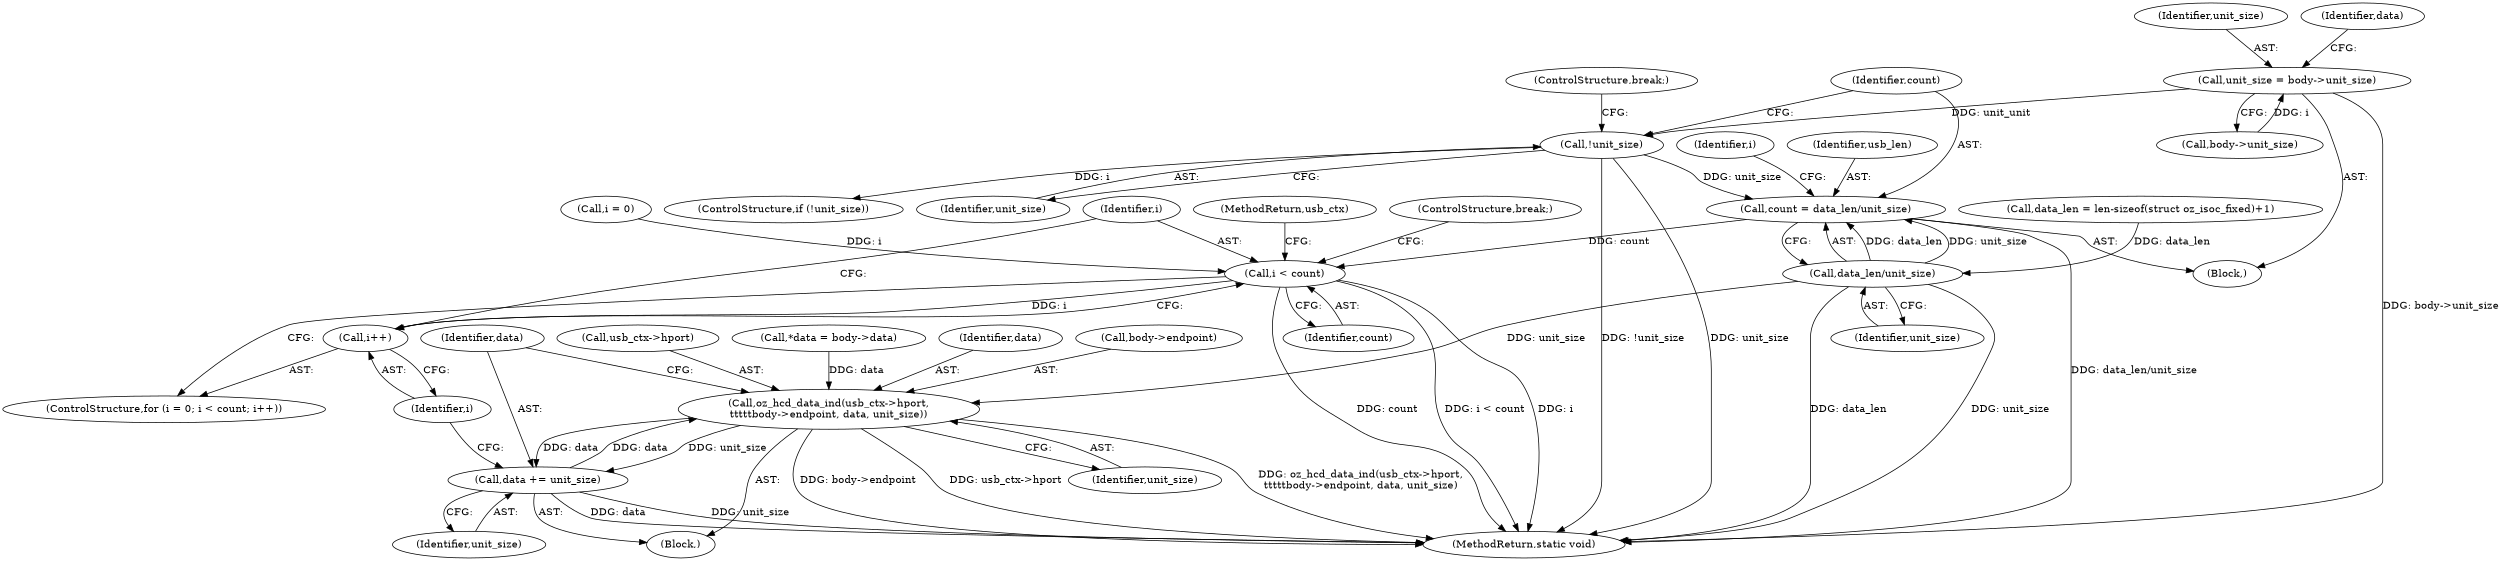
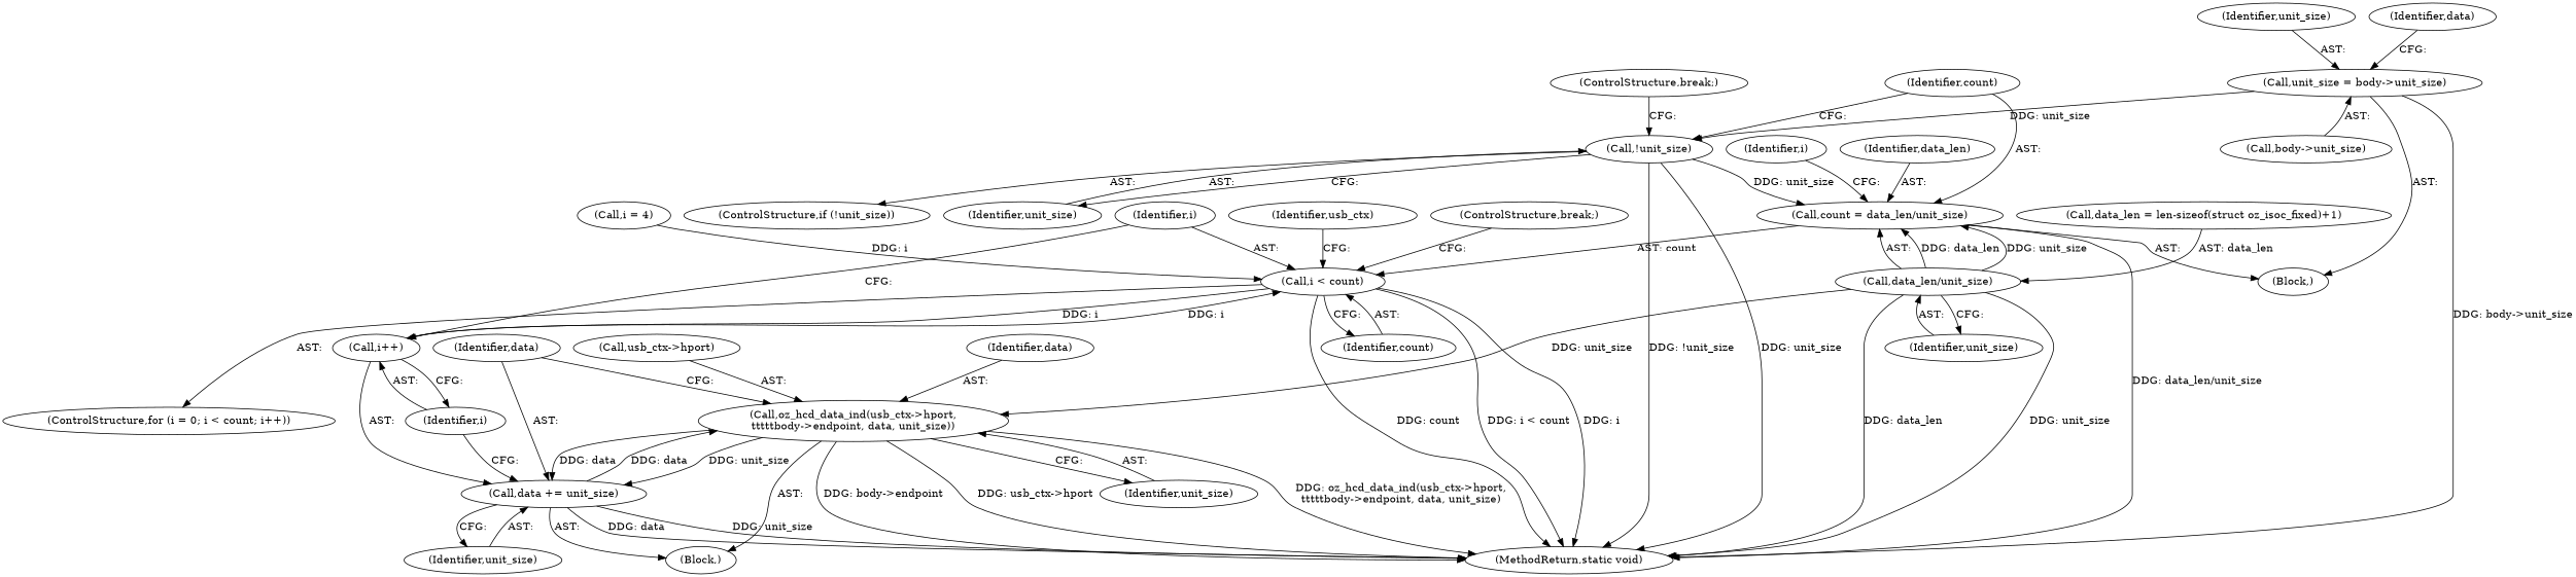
  digraph {
    n1 [label="(Call,unit_size = body->unit_size)"]
    n2 [label="(Call,!unit_size)"]
    n3 [label="(Block,)"]
    n4 [label="(MethodReturn,static void)"]
    n5 [label="(Call,body->unit_size)"]
    n6 [label="(ControlStructure,if (!unit_size))"]
    n7 [label="(Identifier,unit_size)"]
    n8 [label="(Call,count = data_len/unit_size)"]
    n9 [label="(Call,data_len/unit_size)"]
    n10 [label="(Call,oz_hcd_data_ind(usb_ctx->hport,\n\t\t\t\t\tbody->endpoint, data, unit_size))"]
    n11 [label="(Identifier,unit_size)"]
    n12 [label="(Call,i < count)"]
    n13 [label="(Call,data += unit_size)"]
    n14 [label="(Identifier,unit_size)"]
    n15 [label="(Block,)"]
    n16 [label="(Call,i++)"]
    n17 [label="(ControlStructure,for (i = 0; i < count; i++))"]
    n18 [label="(Identifier,count)"]
    n19 [label="(Identifier,i)"]
    n20 [label="(Identifier,unit_size)"]
-   n21 [label="(MethodReturn,usb_ctx)"]
-   n22 [label="(Call,*data = body->data)"]
+   n21 [label="(Identifier,usb_ctx)"]
    n23 [label="(Identifier,data)"]
    n24 [label="(ControlStructure,break;)"]
    n25 [label="(Call,data_len = len-sizeof(struct oz_isoc_fixed)+1)"]
    n26 [label="(Identifier,unit_size)"]
-   n27 [label="(Call,body->endpoint)"]
    n28 [label="(Call,usb_ctx->hport)"]
    n29 [label="(Identifier,i)"]
    n30 [label="(Identifier,i)"]
-   n31 [label="(Identifier,usb_len)"]
+   n31 [label="(Identifier,data_len)"]
    n32 [label="(Identifier,data)"]
    n33 [label="(Identifier,count)"]
    n34 [label="(Identifier,data)"]
    n35 [label="(ControlStructure,break;)"]
-   n36 [label="(Call,i = 0)"]
-   n1 -> n2 [label="DDG: unit_unit"]
+   n36 [label="(Call,i = 4)"]
+   n1 -> n2 [label="DDG: unit_size"]
    n1 -> n3 [label="AST: "]
    n1 -> n4 [label="DDG: body->unit_size"]
-   n1 -> n5 [label="CFG: "]
    n2 -> n4 [label="DDG: unit_size"]
    n2 -> n4 [label="DDG: !unit_size"]
-   n2 -> n6 [label="DDG: i"]
+   n2 -> n6 [label="AST: "]
    n2 -> n7 [label="CFG: "]
    n2 -> n8 [label="DDG: unit_size"]
-   n5 -> n1 [label="DDG: i"]
+   n5 -> n1 [label="AST: "]
    n7 -> n2 [label="AST: "]
    n8 -> n3 [label="AST: "]
    n8 -> n4 [label="DDG: data_len/unit_size"]
-   n8 -> n9 [label="CFG: "]
-   n8 -> n12 [label="DDG: count"]
+   n8 -> n12 [label="AST: count"]
    n9 -> n4 [label="DDG: data_len"]
    n9 -> n4 [label="DDG: unit_size"]
    n9 -> n8 [label="AST: "]
    n9 -> n8 [label="DDG: data_len"]
    n9 -> n8 [label="DDG: unit_size"]
    n9 -> n10 [label="DDG: unit_size"]
    n9 -> n11 [label="CFG: "]
    n10 -> n4 [label="DDG: usb_ctx->hport"]
    n10 -> n4 [label="DDG: oz_hcd_data_ind(usb_ctx->hport,\n\t\t\t\t\tbody->endpoint, data, unit_size)"]
    n10 -> n4 [label="DDG: body->endpoint"]
    n10 -> n13 [label="DDG: unit_size"]
    n10 -> n13 [label="DDG: data"]
    n10 -> n14 [label="CFG: "]
    n10 -> n15 [label="AST: "]
    n11 -> n9 [label="AST: "]
    n12 -> n4 [label="DDG: count"]
    n12 -> n4 [label="DDG: i < count"]
    n12 -> n4 [label="DDG: i"]
    n12 -> n16 [label="DDG: i"]
-   n12 -> n17 [label="CFG: "]
+   n12 -> n17 [label="AST: "]
    n12 -> n18 [label="CFG: "]
    n13 -> n4 [label="DDG: unit_size"]
    n13 -> n4 [label="DDG: data"]
    n13 -> n10 [label="DDG: data"]
    n13 -> n15 [label="AST: "]
    n13 -> n20 [label="CFG: "]
    n14 -> n10 [label="AST: "]
-   n16 -> n12 [label="CFG: "]
-   n16 -> n17 [label="AST: "]
+   n16 -> n12 [label="DDG: i"]
+   n16 -> n13 [label="AST: "]
    n16 -> n19 [label="CFG: "]
    n18 -> n12 [label="AST: "]
    n19 -> n13 [label="CFG: "]
    n19 -> n16 [label="AST: "]
    n20 -> n13 [label="AST: "]
    n21 -> n12 [label="CFG: "]
-   n22 -> n10 [label="DDG: data"]
    n23 -> n10 [label="AST: "]
    n24 -> n12 [label="CFG: "]
-   n25 -> n9 [label="DDG: data_len"]
+   n25 -> n9 [label="AST: data_len"]
    n26 -> n1 [label="AST: "]
-   n27 -> n10 [label="AST: "]
    n28 -> n10 [label="AST: "]
    n29 -> n12 [label="AST: "]
    n29 -> n16 [label="CFG: "]
    n30 -> n8 [label="CFG: "]
    n31 -> n8 [label="AST: "]
    n32 -> n1 [label="CFG: "]
    n33 -> n2 [label="CFG: "]
    n33 -> n8 [label="AST: "]
    n34 -> n10 [label="CFG: "]
    n34 -> n13 [label="AST: "]
    n35 -> n2 [label="CFG: "]
    n36 -> n12 [label="DDG: i"]
  }
